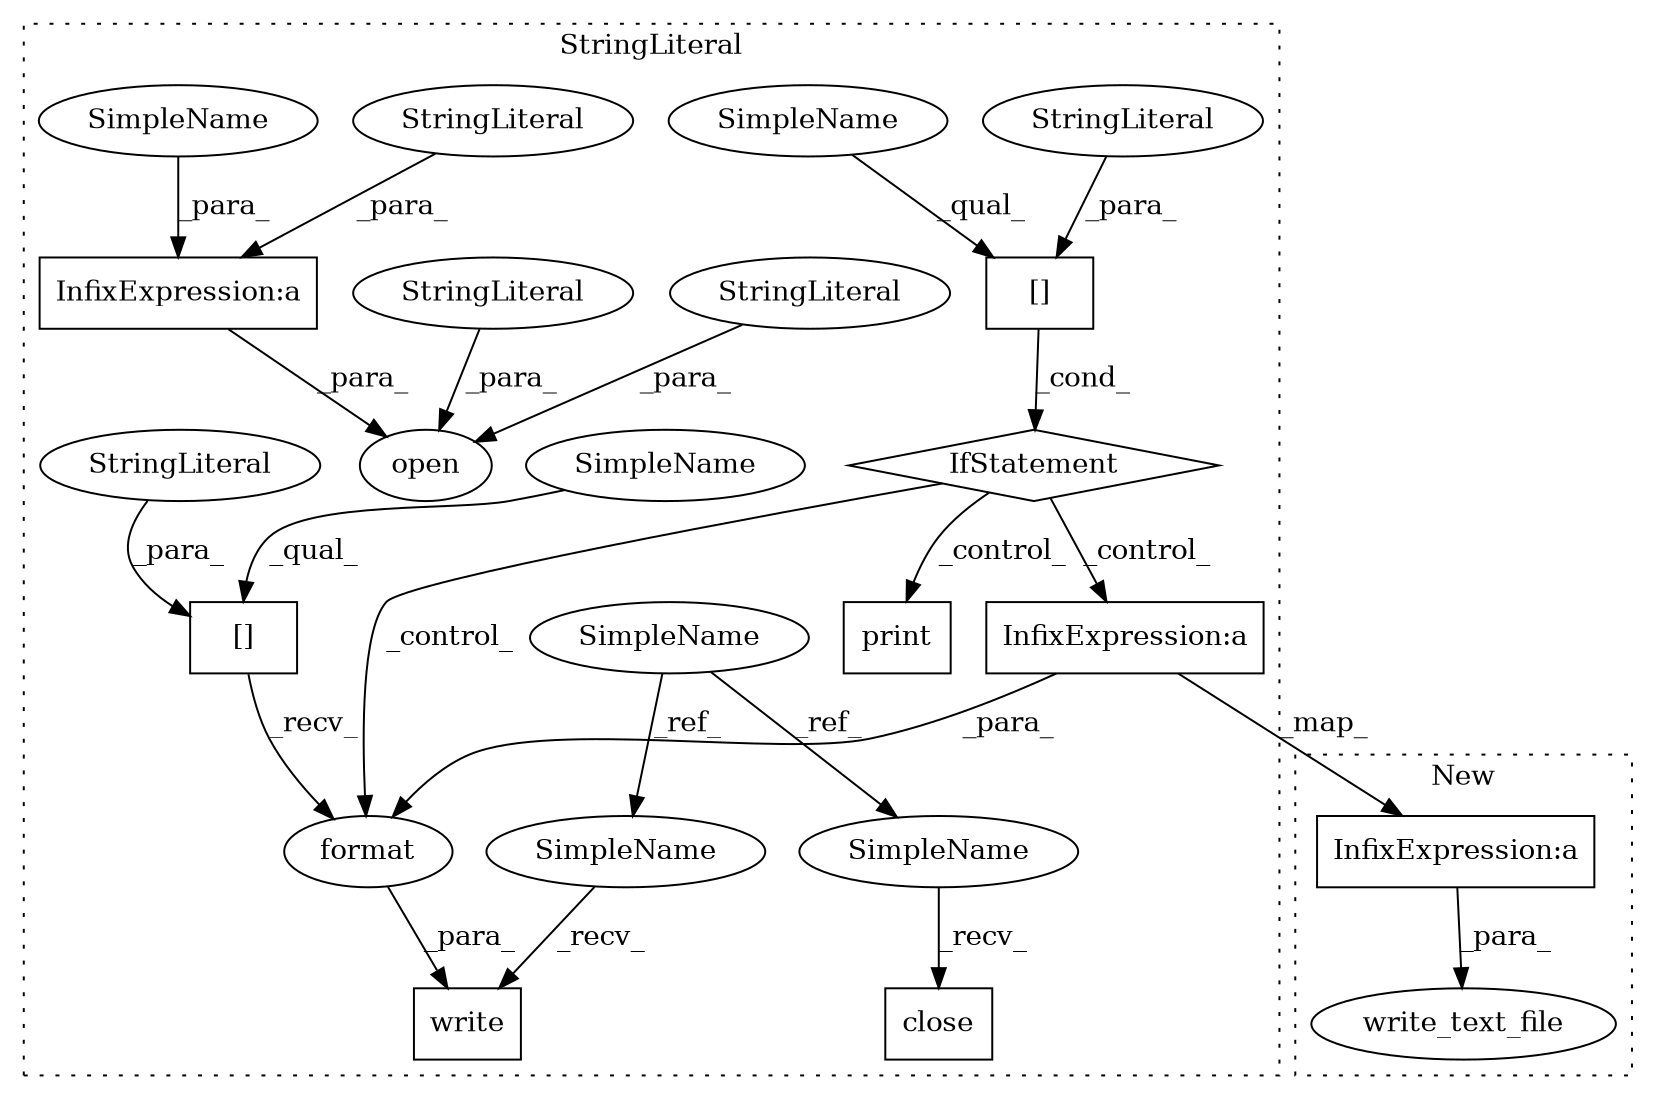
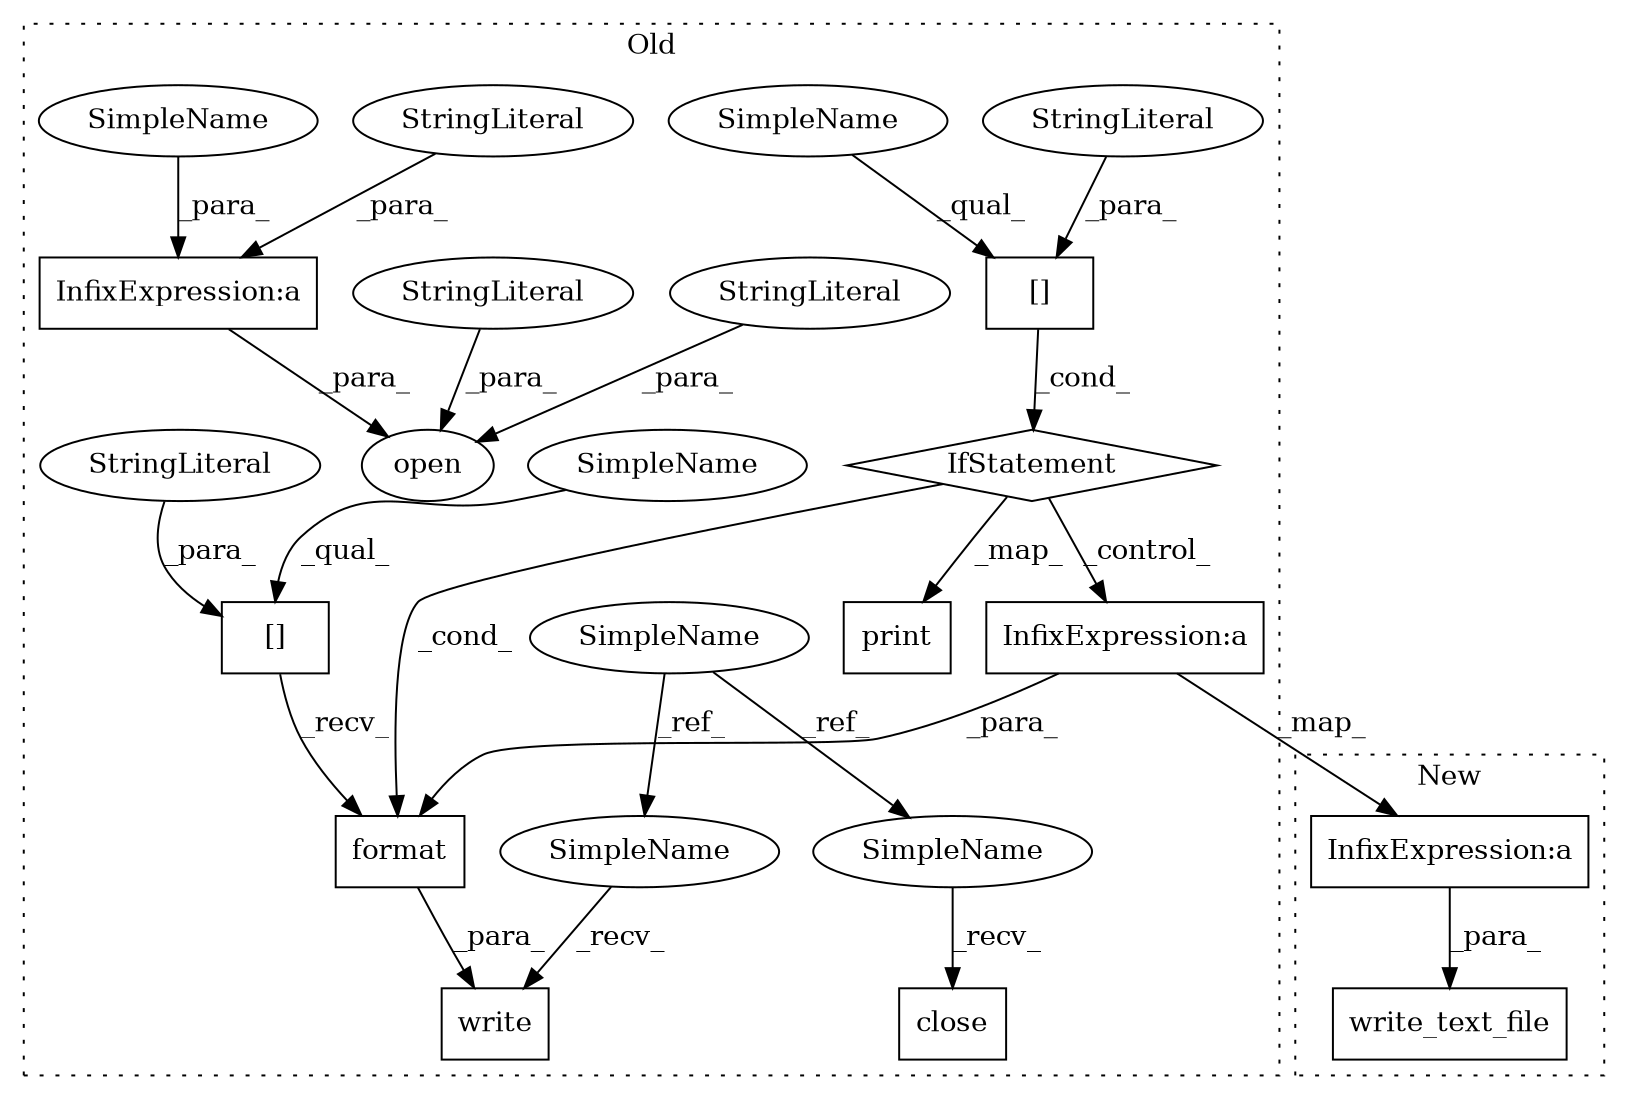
  digraph {
    node [a=32 l=3 shape=ellipse]
    n1 [l=7 label=close s=21367 shape=box]
    n2 [l="6,1" label=write s="21347,21356" shape=box]
    n3 [a=42 label=SimpleName s=21291]
    n4 [l="5,1" label=open s="21302,21336"]
    n5 [a=45 label=StringLiteral s=21325]
    n6 [a=45 l=7 label=StringLiteral s=21329]
    n7 [a=27 label="InfixExpression:a" s=21315 shape=box]
    n8 [a=27 label="InfixExpression:a" s=21461 shape=box]
    n9 [a=2 l="9,1" label="[]" s="21384,21402" shape=box]
    n10 [l="6,1" label=print s="21413,21471" shape=box]
    n11 [a=2 l="9,1" label="[]" s="21419,21444" shape=box]
-   n12 [l="7,1" label=format s="21446,21470"]
+   n12 [l="7,1" label=format s="21446,21470" shape=box]
    n13 [a=25 l="4,2" label=IfStatement s="21380,21403" shape=diamond]
    n14 [a=45 l=6 label=StringLiteral s=21318]
    n15 [a=45 l=16 label=StringLiteral s=21428]
    n16 [a=45 l=9 label=StringLiteral s=21393]
    n17 [a=42 label=SimpleName s=21343]
    n18 [a=42 label=SimpleName s=21363]
    n19 [a=42 l=8 label=SimpleName s=21419]
    n20 [a=42 l=8 label=SimpleName s=21384]
    n21 [a=42 l=8 label=SimpleName s=21307]
-   n22 [l="16,1" label=write_text_file s="20952,20989"]
+   n22 [l="16,1" label=write_text_file s="20952,20989" shape=box]
    n23 [a=27 label="InfixExpression:a" s=20976 shape=box]
    subgraph cluster_1 {
-     label=StringLiteral
+     label=Old
      style=dotted
      n1
      n2
      n3
      n4
      n5
      n6
      n7
      n8
      n9
      n10
      n11
      n12
      n13
      n14
      n15
      n16
      n17
      n18
      n19
      n20
      n21
    }
    subgraph cluster_2 {
      label=New
      style=dotted
      n22
      n23
    }
    n3 -> n17 [label=_ref_]
    n3 -> n18 [label=_ref_]
    n5 -> n4 [label=_para_]
    n6 -> n4 [label=_para_]
    n7 -> n4 [label=_para_]
    n8 -> n12 [label=_para_]
    n8 -> n23 [label=_map_]
    n9 -> n13 [label=_cond_]
    n11 -> n12 [label=_recv_]
    n12 -> n2 [label=_para_]
    n13 -> n8 [label=_control_]
-   n13 -> n10 [label=_control_]
-   n13 -> n12 [label=_control_]
+   n13 -> n10 [label=_map_]
+   n13 -> n12 [label=_cond_]
    n14 -> n7 [label=_para_]
    n15 -> n11 [label=_para_]
    n16 -> n9 [label=_para_]
    n17 -> n2 [label=_recv_]
    n18 -> n1 [label=_recv_]
    n19 -> n11 [label=_qual_]
    n20 -> n9 [label=_qual_]
    n21 -> n7 [label=_para_]
    n23 -> n22 [label=_para_]
  }
